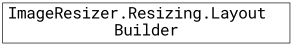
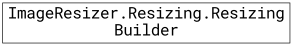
  digraph {
    rankdir=LR
    fontname="Roboto Mono"
-   n1 [color=black fillcolor=white fontname="Roboto Mono" fontsize=24 height=0.2 label="ImageResizer.Resizing.Layout\lBuilder" shape=record style=filled width=0.4]
+   n1 [color=black fillcolor=white fontname="Roboto Mono" fontsize=24 height=0.2 label="ImageResizer.Resizing.Resizing\lBuilder" shape=record style=filled width=0.4]
  }
